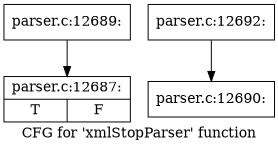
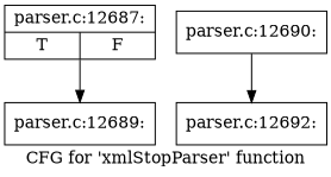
  digraph {
    label="CFG for 'xmlStopParser' function"
    node [shape=record]
    n1 [label="{parser.c:12687:|{<s0>T|<s1>F}}"]
    n2 [label="{parser.c:12689:}"]
    n3 [label="{parser.c:12690:}"]
    n4 [label="{parser.c:12692:}"]
-   n2 -> n1
-   n4 -> n3
+   n1 -> n2
+   n3 -> n4
  }
